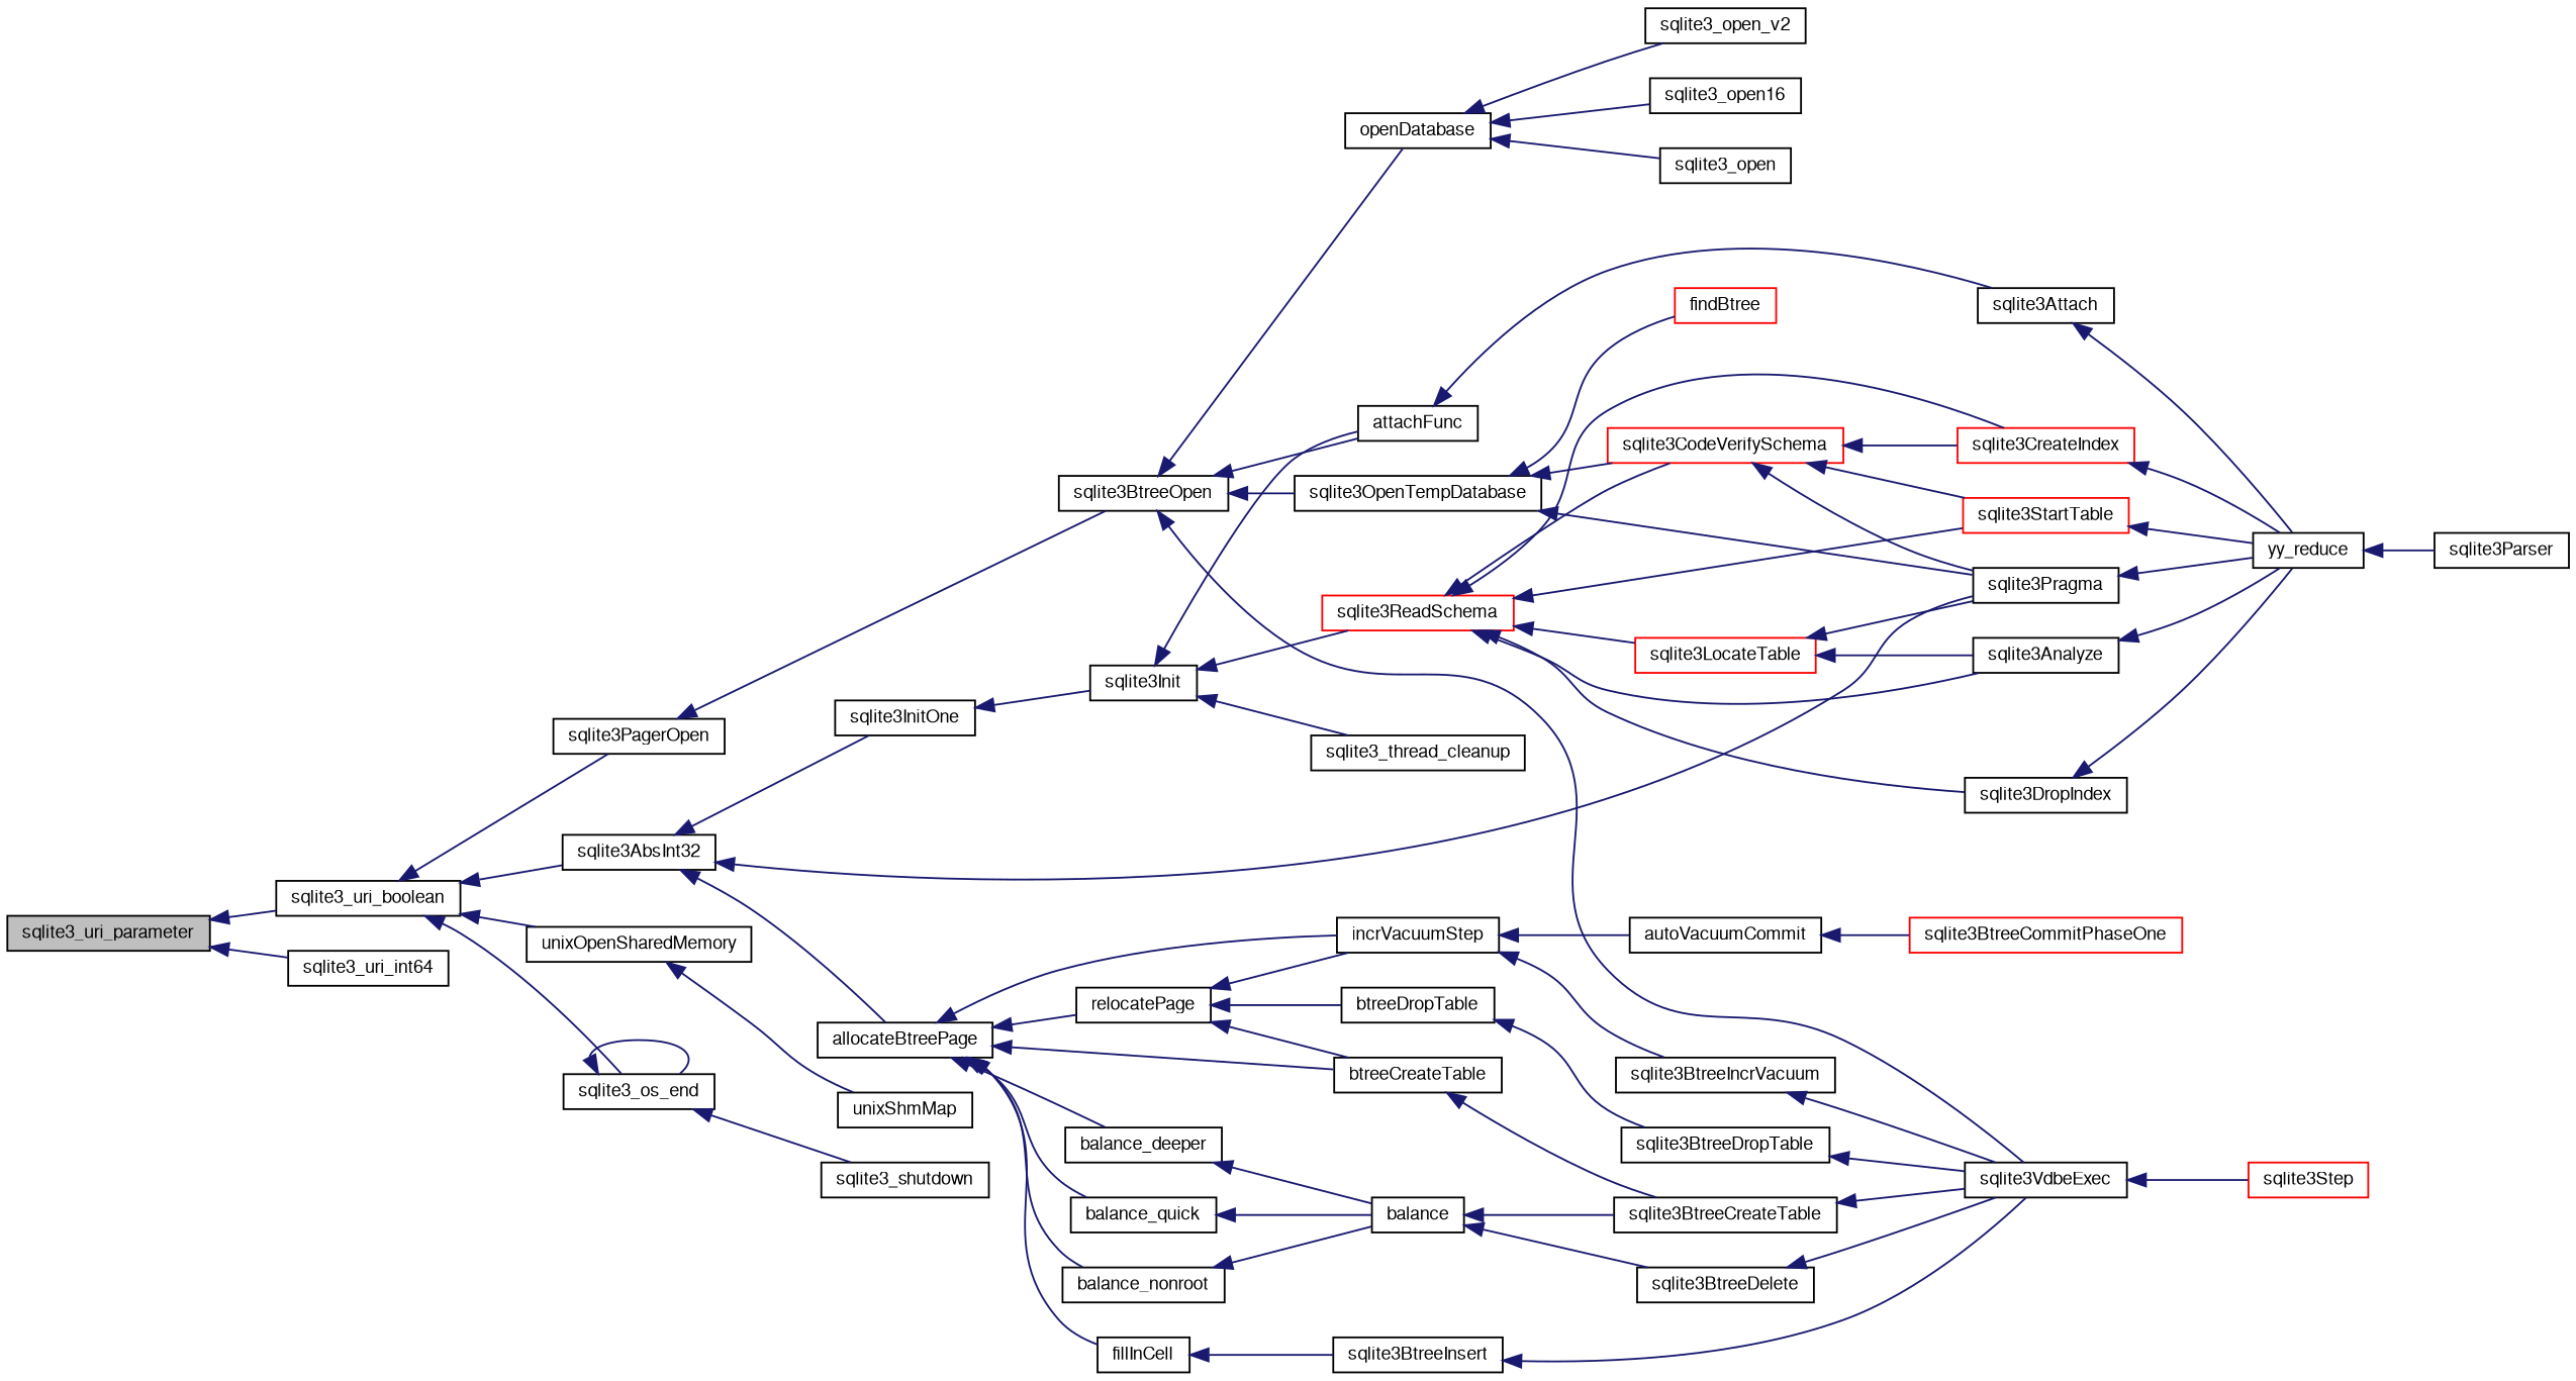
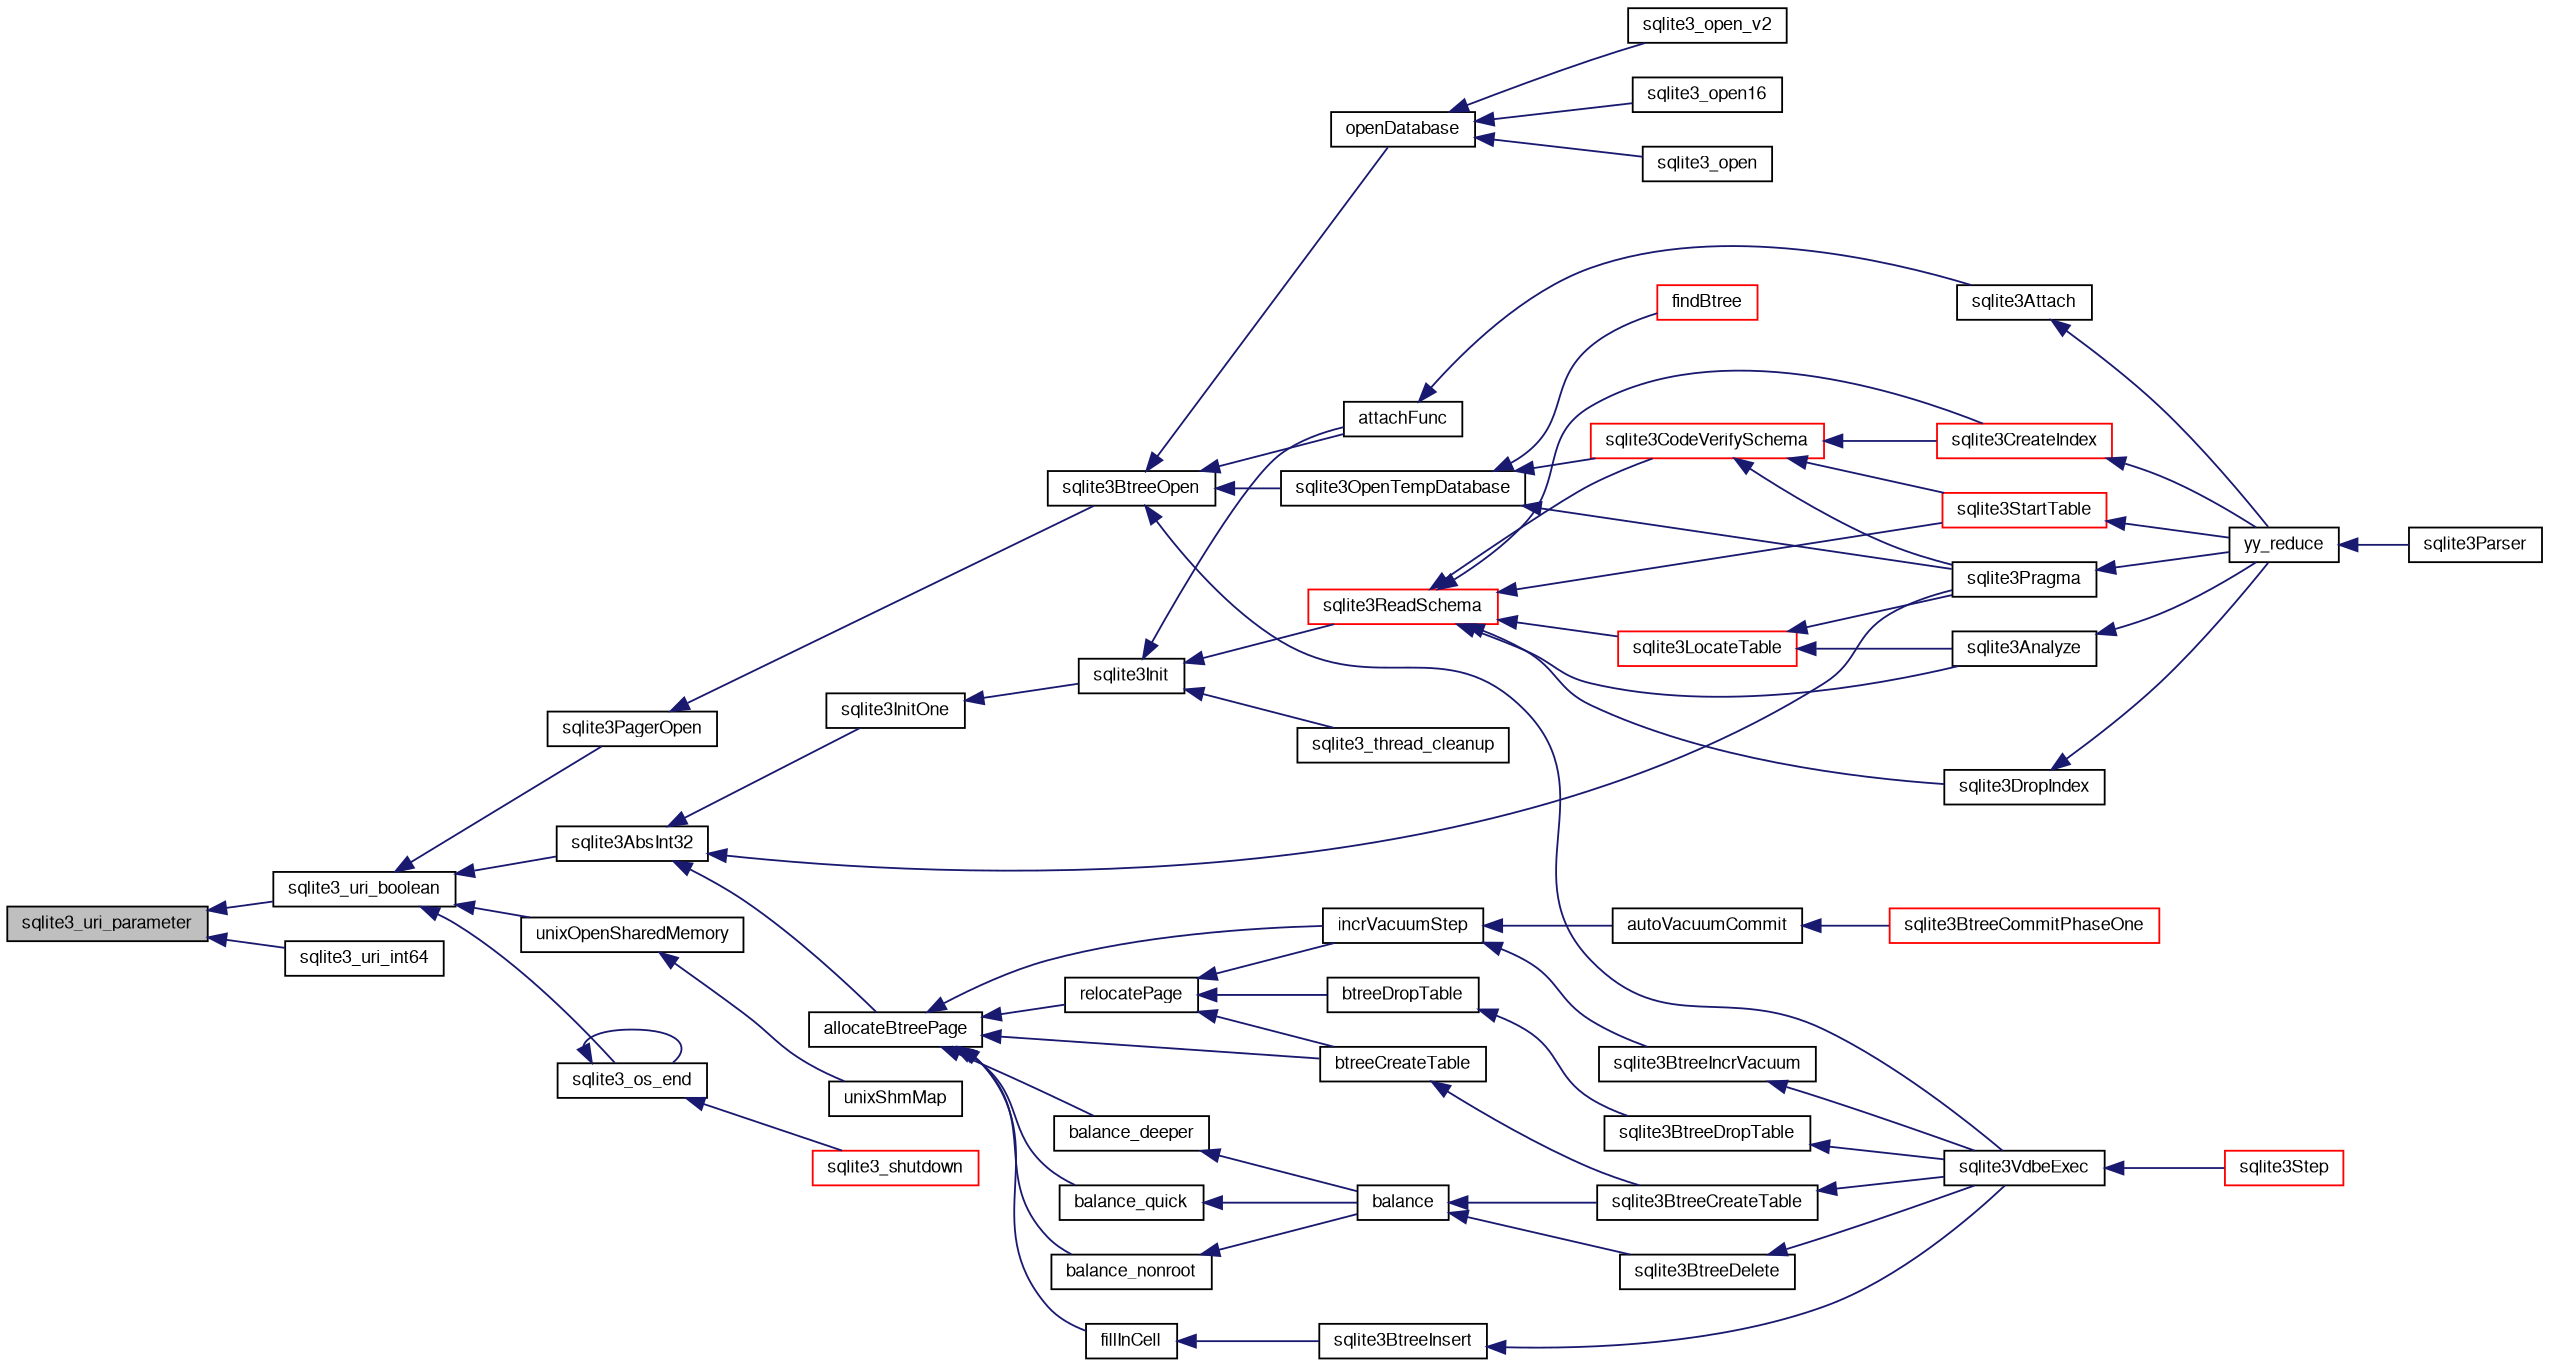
  digraph {
    rankdir=LR
    node [color=black fillcolor=white fontname=FreeSans fontsize=10 shape=record style=filled]
    edge [color=midnightblue dir=back fontname=FreeSans fontsize=10 labelfontname=FreeSans labelfontsize=10 style=solid]
    n1 [fillcolor=grey75 fontcolor=black height=0.2 label=sqlite3_uri_parameter width=0.4]
    n2 [height=0.2 label=sqlite3_uri_boolean width=0.4]
    n3 [height=0.2 label=sqlite3_uri_int64 width=0.4]
    n4 [height=0.2 label=sqlite3AbsInt32 width=0.4]
    n5 [height=0.2 label=unixOpenSharedMemory width=0.4]
    n6 [height=0.2 label=sqlite3_os_end width=0.4]
    n7 [height=0.2 label=sqlite3PagerOpen width=0.4]
    n8 [height=0.2 label=allocateBtreePage width=0.4]
    n9 [height=0.2 label=sqlite3Pragma width=0.4]
    n10 [height=0.2 label=sqlite3InitOne width=0.4]
    n11 [height=0.2 label=unixShmMap width=0.4]
-   n12 [height=0.2 label=sqlite3_shutdown width=0.4]
+   n12 [color=red height=0.2 label=sqlite3_shutdown width=0.4]
    n13 [height=0.2 label=sqlite3BtreeOpen width=0.4]
    n14 [height=0.2 label=relocatePage width=0.4]
    n15 [height=0.2 label=incrVacuumStep width=0.4]
    n16 [height=0.2 label=btreeCreateTable width=0.4]
    n17 [height=0.2 label=fillInCell width=0.4]
    n18 [height=0.2 label=balance_quick width=0.4]
    n19 [height=0.2 label=balance_nonroot width=0.4]
    n20 [height=0.2 label=balance_deeper width=0.4]
    n21 [height=0.2 label=yy_reduce width=0.4]
    n22 [height=0.2 label=sqlite3Init width=0.4]
    n23 [height=0.2 label=btreeDropTable width=0.4]
    n24 [height=0.2 label=sqlite3BtreeIncrVacuum width=0.4]
    n25 [height=0.2 label=autoVacuumCommit width=0.4]
    n26 [height=0.2 label=sqlite3BtreeCreateTable width=0.4]
    n27 [height=0.2 label=sqlite3BtreeInsert width=0.4]
    n28 [height=0.2 label=balance width=0.4]
    n29 [height=0.2 label=sqlite3BtreeDropTable width=0.4]
    n30 [height=0.2 label=sqlite3VdbeExec width=0.4]
    n31 [color=red height=0.2 label=sqlite3BtreeCommitPhaseOne width=0.4]
    n32 [color=red height=0.2 label=sqlite3Step width=0.4]
    n33 [height=0.2 label=sqlite3BtreeDelete width=0.4]
    n34 [height=0.2 label=sqlite3Parser width=0.4]
    n35 [height=0.2 label=attachFunc width=0.4]
    n36 [color=red height=0.2 label=sqlite3ReadSchema width=0.4]
    n37 [height=0.2 label=sqlite3_thread_cleanup width=0.4]
    n38 [height=0.2 label=sqlite3Attach width=0.4]
    n39 [height=0.2 label=sqlite3Analyze width=0.4]
    n40 [color=red height=0.2 label=sqlite3LocateTable width=0.4]
    n41 [color=red height=0.2 label=sqlite3StartTable width=0.4]
    n42 [color=red height=0.2 label=sqlite3CreateIndex width=0.4]
    n43 [height=0.2 label=sqlite3DropIndex width=0.4]
    n44 [color=red height=0.2 label=sqlite3CodeVerifySchema width=0.4]
    n45 [height=0.2 label=sqlite3OpenTempDatabase width=0.4]
    n46 [height=0.2 label=openDatabase width=0.4]
    n47 [color=red height=0.2 label=findBtree width=0.4]
    n48 [height=0.2 label=sqlite3_open width=0.4]
    n49 [height=0.2 label=sqlite3_open_v2 width=0.4]
    n50 [height=0.2 label=sqlite3_open16 width=0.4]
    n1 -> n2
    n1 -> n3
    n2 -> n4
    n2 -> n5
    n2 -> n6
    n2 -> n7
    n4 -> n8
    n4 -> n9
    n4 -> n10
    n5 -> n11
    n6 -> n6
    n6 -> n12
    n7 -> n13
    n8 -> n14
    n8 -> n15
    n8 -> n16
    n8 -> n17
    n8 -> n18
    n8 -> n19
    n8 -> n20
    n9 -> n21
    n10 -> n22
    n13 -> n30
    n13 -> n35
    n13 -> n45
    n13 -> n46
    n14 -> n15
    n14 -> n16
    n14 -> n23
    n15 -> n24
    n15 -> n25
    n16 -> n26
    n17 -> n27
    n18 -> n28
    n19 -> n28
    n20 -> n28
    n21 -> n34
    n22 -> n35
    n22 -> n36
    n22 -> n37
    n23 -> n29
    n24 -> n30
    n25 -> n31
    n26 -> n30
    n27 -> n30
    n28 -> n26
    n28 -> n33
    n29 -> n30
    n30 -> n32
    n33 -> n30
    n35 -> n38
    n36 -> n39
    n36 -> n40
    n36 -> n41
    n36 -> n42
    n36 -> n43
    n36 -> n44
    n38 -> n21
    n39 -> n21
    n40 -> n9
    n40 -> n39
    n41 -> n21
    n42 -> n21
    n43 -> n21
    n44 -> n9
    n44 -> n41
    n44 -> n42
    n45 -> n9
    n45 -> n44
    n45 -> n47
    n46 -> n48
    n46 -> n49
    n46 -> n50
  }
